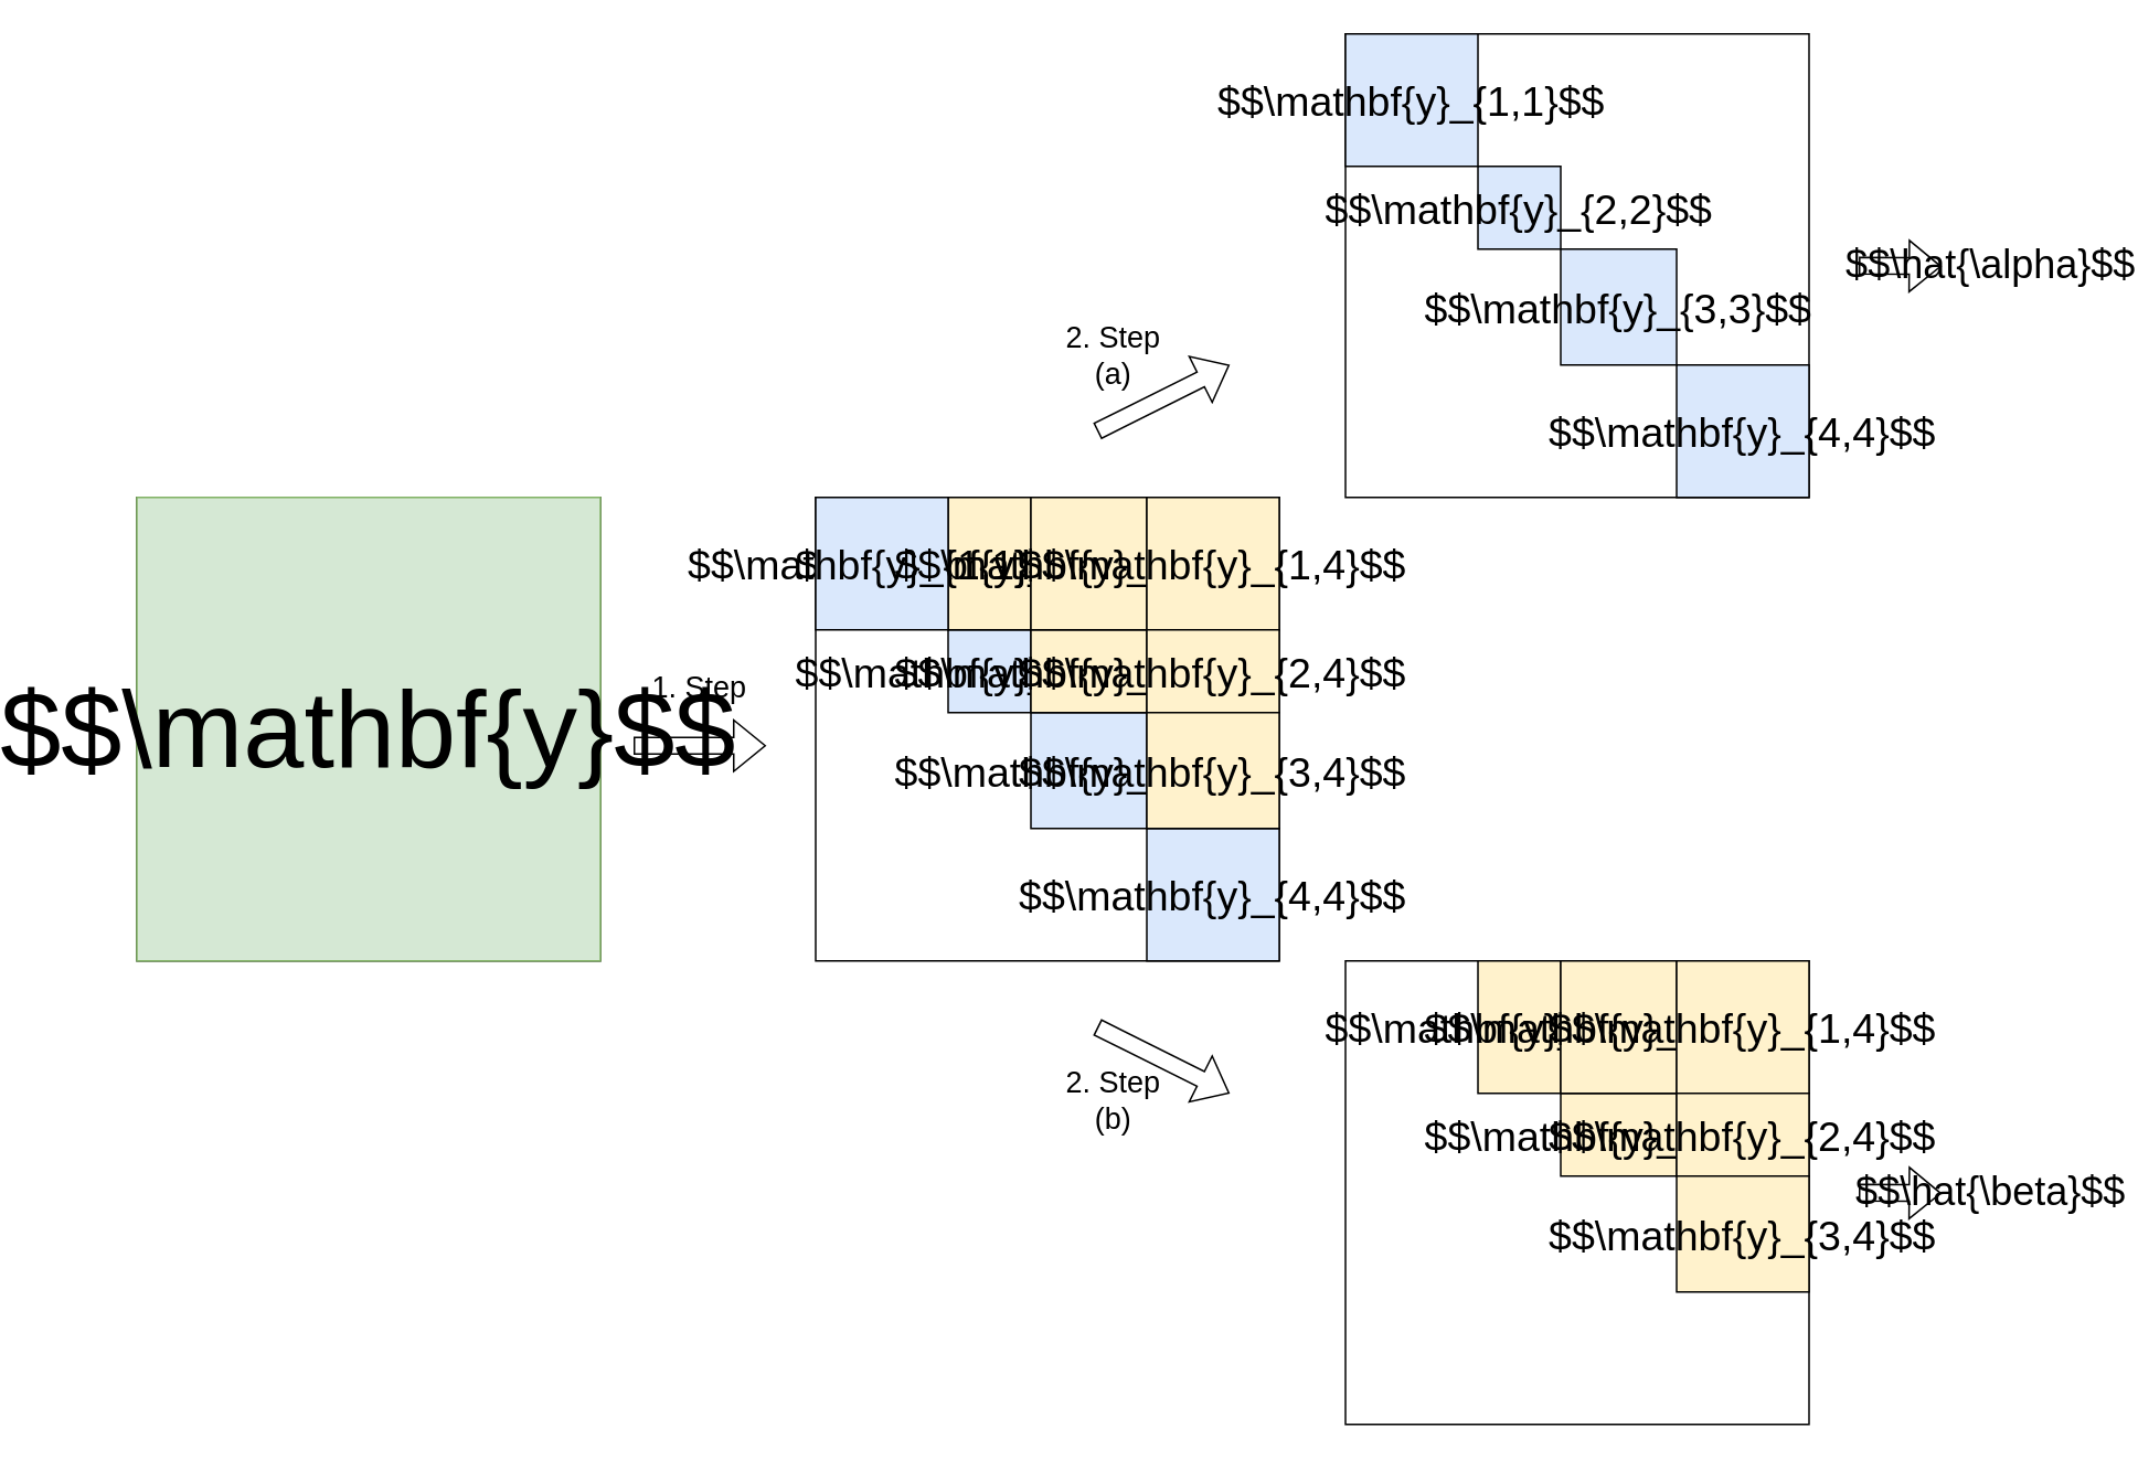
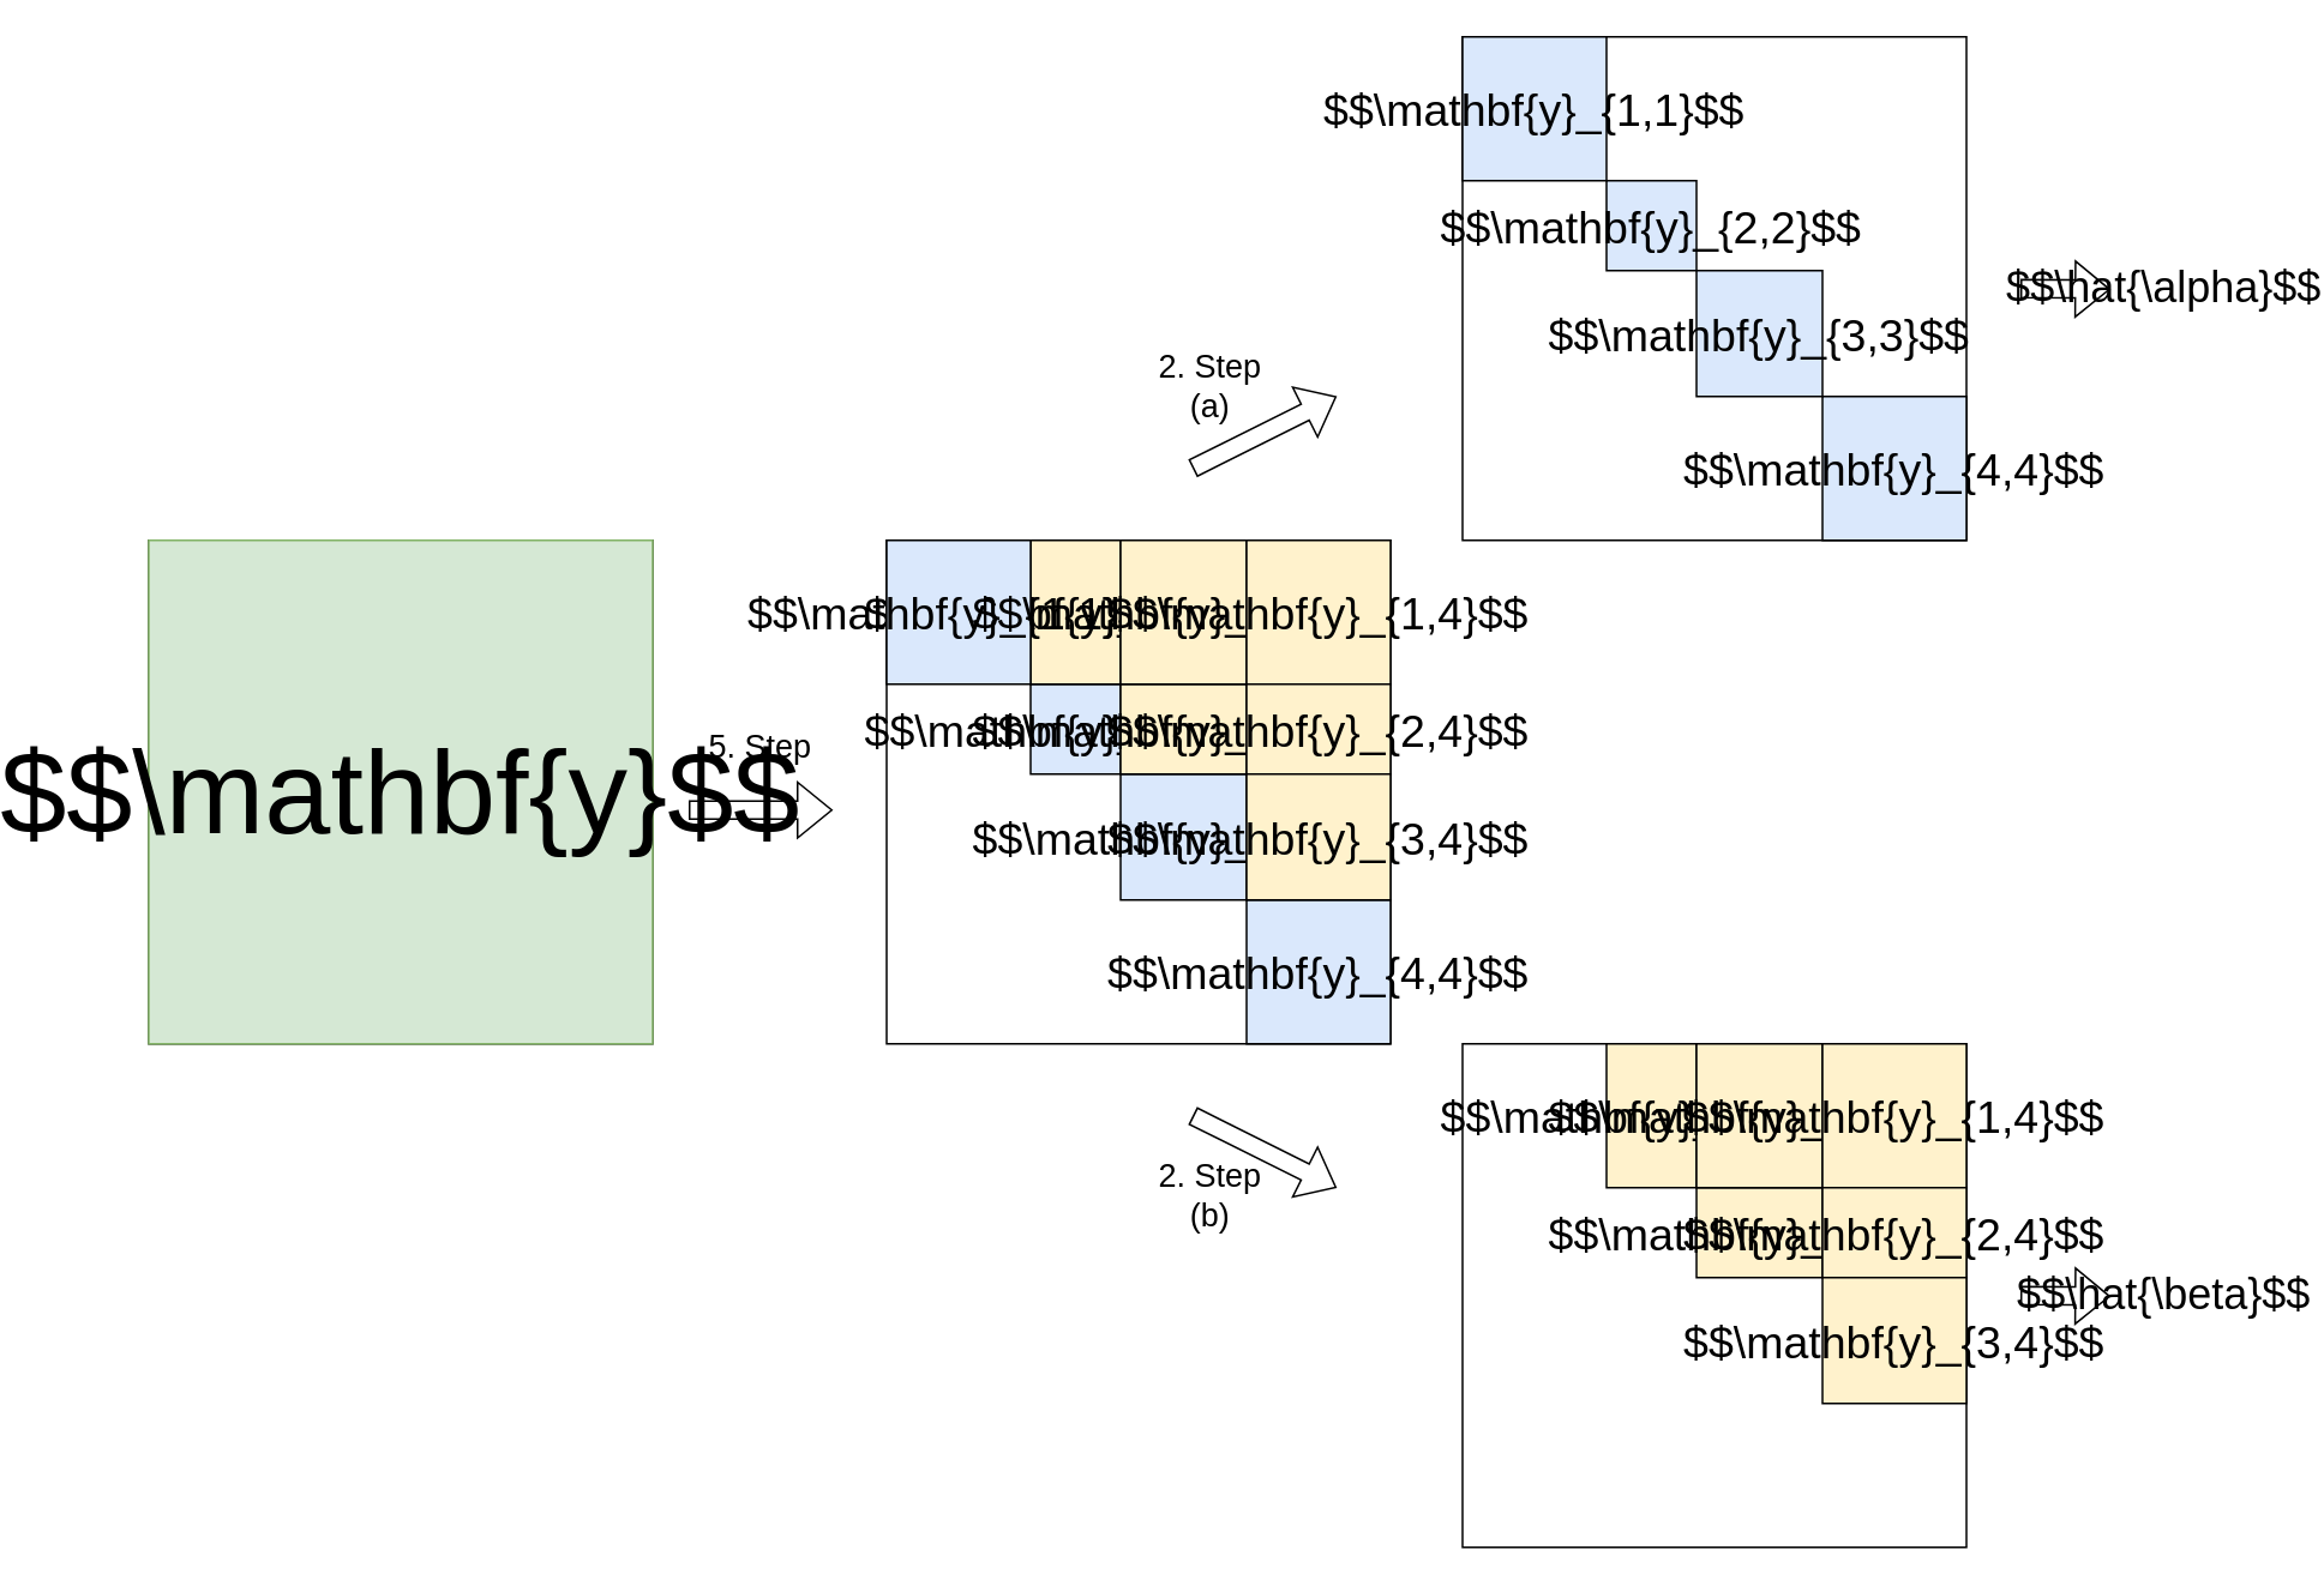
  <mxCell id="0" />
  <mxCell id="1" parent="0" />
  <mxCell id="2" value="" style="rounded=0;whiteSpace=wrap;html=1;strokeColor=#000000;fontSize=25;" vertex="1" parent="1"><mxGeometry x="430" y="300" width="280" height="280" as="geometry" /></mxCell>
  <mxCell id="3" value="$$\mathbf{y}_{4,4}$$" style="whiteSpace=wrap;html=1;aspect=fixed;fillColor=#dae8fc;strokeColor=#000000;fontSize=25;" vertex="1" parent="1"><mxGeometry x="630" y="500" width="80" height="80" as="geometry" /></mxCell>
  <mxCell id="4" value="$$\mathbf{y}_{2,2}$$" style="whiteSpace=wrap;html=1;aspect=fixed;fillColor=#dae8fc;strokeColor=#000000;fontSize=25;" vertex="1" parent="1"><mxGeometry x="510" y="380" width="50" height="50" as="geometry" /></mxCell>
  <mxCell id="5" value="$$\mathbf{y}_{3,3}$$" style="whiteSpace=wrap;html=1;aspect=fixed;fillColor=#dae8fc;strokeColor=#000000;fontSize=25;" vertex="1" parent="1"><mxGeometry x="560" y="430" width="70" height="70" as="geometry" /></mxCell>
  <mxCell id="6" value="$$\mathbf{y}_{1,2}$$" style="rounded=0;whiteSpace=wrap;html=1;fillColor=#fff2cc;strokeColor=#000000;fontSize=25;" vertex="1" parent="1"><mxGeometry x="510" y="300" width="50" height="80" as="geometry" /></mxCell>
  <mxCell id="7" value="$$\mathbf{y}_{1,1}$$" style="whiteSpace=wrap;html=1;aspect=fixed;fillColor=#dae8fc;strokeColor=#000000;fontSize=25;" vertex="1" parent="1"><mxGeometry x="430" y="300" width="80" height="80" as="geometry" /></mxCell>
  <mxCell id="8" value="$$\mathbf{y}_{2,3}$$" style="rounded=0;whiteSpace=wrap;html=1;fillColor=#fff2cc;strokeColor=#000000;fontSize=25;" vertex="1" parent="1"><mxGeometry x="560" y="380" width="70" height="50" as="geometry" /></mxCell>
  <mxCell id="9" value="$$\mathbf{y}_{1,3}$$" style="rounded=0;whiteSpace=wrap;html=1;fillColor=#fff2cc;strokeColor=#000000;fontSize=25;" vertex="1" parent="1"><mxGeometry x="560" y="300" width="70" height="80" as="geometry" /></mxCell>
  <mxCell id="10" value="$$\mathbf{y}_{1,4}$$" style="rounded=0;whiteSpace=wrap;html=1;fillColor=#fff2cc;strokeColor=#000000;fontSize=25;" vertex="1" parent="1"><mxGeometry x="630" y="300" width="80" height="80" as="geometry" /></mxCell>
  <mxCell id="11" value="$$\mathbf{y}_{2,4}$$" style="rounded=0;whiteSpace=wrap;html=1;fillColor=#fff2cc;strokeColor=#000000;fontSize=25;" vertex="1" parent="1"><mxGeometry x="630" y="380" width="80" height="50" as="geometry" /></mxCell>
  <mxCell id="12" value="$$\mathbf{y}_{3,4}$$" style="rounded=0;whiteSpace=wrap;html=1;fillColor=#fff2cc;strokeColor=#000000;fontSize=25;" vertex="1" parent="1"><mxGeometry x="630" y="430" width="80" height="70" as="geometry" /></mxCell>
  <mxCell id="13" value="" style="rounded=0;whiteSpace=wrap;html=1;strokeColor=#000000;fontSize=25;" vertex="1" parent="1"><mxGeometry x="20" y="300" width="280" height="280" as="geometry" /></mxCell>
  <mxCell id="14" value="$$\mathbf{y}$$" style="whiteSpace=wrap;html=1;aspect=fixed;fillColor=#d5e8d4;strokeColor=#82b366;fontSize=66;" vertex="1" parent="1"><mxGeometry x="20" y="300" width="280" height="280" as="geometry" /></mxCell>
  <mxCell id="15" value="" style="shape=flexArrow;endArrow=classic;html=1;rounded=0;" edge="1" parent="1"><mxGeometry width="50" height="50" relative="1" as="geometry"><mxPoint x="320" y="450" as="sourcePoint" /><mxPoint x="400" y="450" as="targetPoint" /></mxGeometry></mxCell>
- <mxCell id="16" value="1. Step" style="text;html=1;strokeColor=none;fillColor=none;align=center;verticalAlign=middle;whiteSpace=wrap;rounded=0;fontSize=18;" vertex="1" parent="1"><mxGeometry x="330" y="400" width="60" height="30" as="geometry" /></mxCell>
+ <mxCell id="16" value="5. Step" style="text;html=1;strokeColor=none;fillColor=none;align=center;verticalAlign=middle;whiteSpace=wrap;rounded=0;fontSize=18;" vertex="1" parent="1"><mxGeometry x="330" y="400" width="60" height="30" as="geometry" /></mxCell>
  <mxCell id="17" value="" style="rounded=0;whiteSpace=wrap;html=1;strokeColor=#000000;fontSize=25;" vertex="1" parent="1"><mxGeometry x="750" y="20" width="280" height="280" as="geometry" /></mxCell>
  <mxCell id="18" value="$$\mathbf{y}_{4,4}$$" style="whiteSpace=wrap;html=1;aspect=fixed;fillColor=#dae8fc;strokeColor=#000000;fontSize=25;" vertex="1" parent="1"><mxGeometry x="950" y="220" width="80" height="80" as="geometry" /></mxCell>
  <mxCell id="19" value="$$\mathbf{y}_{2,2}$$" style="whiteSpace=wrap;html=1;aspect=fixed;fillColor=#dae8fc;strokeColor=#000000;fontSize=25;" vertex="1" parent="1"><mxGeometry x="830" y="100" width="50" height="50" as="geometry" /></mxCell>
  <mxCell id="20" value="$$\mathbf{y}_{3,3}$$" style="whiteSpace=wrap;html=1;aspect=fixed;fillColor=#dae8fc;strokeColor=#000000;fontSize=25;" vertex="1" parent="1"><mxGeometry x="880" y="150" width="70" height="70" as="geometry" /></mxCell>
  <mxCell id="21" value="$$\mathbf{y}_{1,1}$$" style="whiteSpace=wrap;html=1;aspect=fixed;fillColor=#dae8fc;strokeColor=#000000;fontSize=25;" vertex="1" parent="1"><mxGeometry x="750" y="20" width="80" height="80" as="geometry" /></mxCell>
  <mxCell id="22" value="" style="rounded=0;whiteSpace=wrap;html=1;strokeColor=#000000;fontSize=25;" vertex="1" parent="1"><mxGeometry x="750" y="580" width="280" height="280" as="geometry" /></mxCell>
  <mxCell id="23" value="$$\mathbf{y}_{1,2}$$" style="rounded=0;whiteSpace=wrap;html=1;fillColor=#fff2cc;strokeColor=#000000;fontSize=25;" vertex="1" parent="1"><mxGeometry x="830" y="580" width="50" height="80" as="geometry" /></mxCell>
  <mxCell id="24" value="$$\mathbf{y}_{2,3}$$" style="rounded=0;whiteSpace=wrap;html=1;fillColor=#fff2cc;strokeColor=#000000;fontSize=25;" vertex="1" parent="1"><mxGeometry x="880" y="660" width="70" height="50" as="geometry" /></mxCell>
  <mxCell id="25" value="$$\mathbf{y}_{1,3}$$" style="rounded=0;whiteSpace=wrap;html=1;fillColor=#fff2cc;strokeColor=#000000;fontSize=25;" vertex="1" parent="1"><mxGeometry x="880" y="580" width="70" height="80" as="geometry" /></mxCell>
  <mxCell id="26" value="$$\mathbf{y}_{1,4}$$" style="rounded=0;whiteSpace=wrap;html=1;fillColor=#fff2cc;strokeColor=#000000;fontSize=25;" vertex="1" parent="1"><mxGeometry x="950" y="580" width="80" height="80" as="geometry" /></mxCell>
  <mxCell id="27" value="$$\mathbf{y}_{2,4}$$" style="rounded=0;whiteSpace=wrap;html=1;fillColor=#fff2cc;strokeColor=#000000;fontSize=25;" vertex="1" parent="1"><mxGeometry x="950" y="660" width="80" height="50" as="geometry" /></mxCell>
  <mxCell id="28" value="$$\mathbf{y}_{3,4}$$" style="rounded=0;whiteSpace=wrap;html=1;fillColor=#fff2cc;strokeColor=#000000;fontSize=25;" vertex="1" parent="1"><mxGeometry x="950" y="710" width="80" height="70" as="geometry" /></mxCell>
  <mxCell id="29" value="" style="shape=flexArrow;endArrow=classic;html=1;rounded=0;" edge="1" parent="1"><mxGeometry width="50" height="50" relative="1" as="geometry"><mxPoint x="600" y="260" as="sourcePoint" /><mxPoint x="680" y="220" as="targetPoint" /></mxGeometry></mxCell>
  <mxCell id="30" value="" style="shape=flexArrow;endArrow=classic;html=1;rounded=0;" edge="1" parent="1"><mxGeometry width="50" height="50" relative="1" as="geometry"><mxPoint x="600" y="620" as="sourcePoint" /><mxPoint x="680" y="660" as="targetPoint" /></mxGeometry></mxCell>
  <mxCell id="31" value="2. Step (a)" style="text;html=1;strokeColor=none;fillColor=none;align=center;verticalAlign=middle;whiteSpace=wrap;rounded=0;fontSize=18;rotation=0;" vertex="1" parent="1"><mxGeometry x="580" y="200" width="60" height="30" as="geometry" /></mxCell>
  <mxCell id="32" value="2. Step (b)" style="text;html=1;strokeColor=none;fillColor=none;align=center;verticalAlign=middle;whiteSpace=wrap;rounded=0;fontSize=18;rotation=0;" vertex="1" parent="1"><mxGeometry x="580" y="650" width="60" height="30" as="geometry" /></mxCell>
  <mxCell id="33" value="" style="shape=flexArrow;endArrow=classic;html=1;rounded=0;" edge="1" parent="1"><mxGeometry width="50" height="50" relative="1" as="geometry"><mxPoint x="1060" y="720" as="sourcePoint" /><mxPoint x="1110" y="720.37" as="targetPoint" /></mxGeometry></mxCell>
  <mxCell id="34" value="" style="shape=flexArrow;endArrow=classic;html=1;rounded=0;" edge="1" parent="1"><mxGeometry width="50" height="50" relative="1" as="geometry"><mxPoint x="1060" y="160" as="sourcePoint" /><mxPoint x="1110" y="160.37" as="targetPoint" /></mxGeometry></mxCell>
  <mxCell id="35" value="$$\hat{\alpha}$$" style="text;html=1;strokeColor=none;fillColor=none;align=center;verticalAlign=middle;whiteSpace=wrap;rounded=0;fontSize=24;rotation=0;" vertex="1" parent="1"><mxGeometry x="1120" y="145" width="40" height="30" as="geometry" /></mxCell>
  <mxCell id="36" value="$$\hat{\beta}$$" style="text;html=1;strokeColor=none;fillColor=none;align=center;verticalAlign=middle;whiteSpace=wrap;rounded=0;fontSize=24;rotation=0;" vertex="1" parent="1"><mxGeometry x="1120" y="705" width="40" height="30" as="geometry" /></mxCell>
